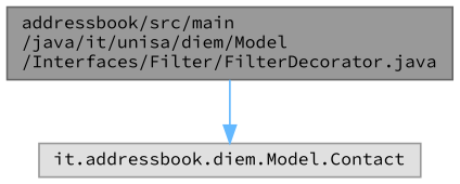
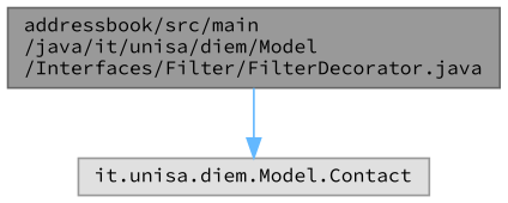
  digraph {
    fontname="Source Code Pro"
    node [fontname="Source Code Pro" fontsize=10 shape=box style=filled]
    n1 [color=gray40 fillcolor=grey60 fontcolor=black height=0.2 label="addressbook/src/main\l/java/it/unisa/diem/Model\l/Interfaces/Filter/FilterDecorator.java" width=0.4]
-   n2 [color=grey60 fillcolor="#E0E0E0" height=0.2 label="it.addressbook.diem.Model.Contact" width=0.4]
+   n2 [color=grey60 fillcolor="#E0E0E0" height=0.2 label="it.unisa.diem.Model.Contact" width=0.4]
    n1 -> n2 [color=steelblue1 fontname="Source Code Pro" fontsize=10 labelfontname=Helvetica labelfontsize=10 style=solid]
  }
